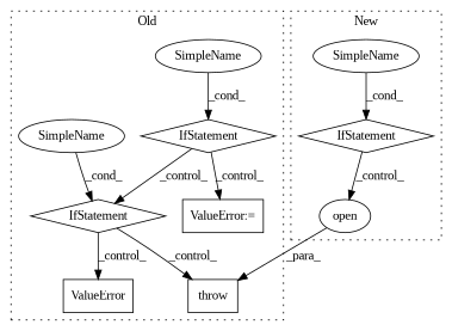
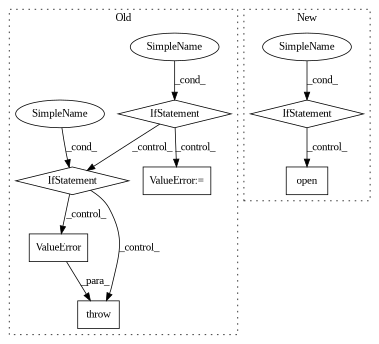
  digraph {
    fontname="Liberation Serif"
    node [a=25 fontname="Liberation Serif" l="4,2" shape=box]
    edge [fontname="Liberation Serif"]
    n1 [a=32 l="11,1" label=ValueError s="1463,1521"]
    n2 [label=IfStatement s="1411,1445" shape=diamond]
    n3 [a=42 l=15 label=SimpleName s=1255 shape=ellipse]
    n4 [label=IfStatement s="1251,1270" shape=diamond]
    n5 [a=53 l=6 label=throw s=1457]
    n6 [a=42 label=SimpleName shape=ellipse l=""]
    n7 [a=7 l=1 label="ValueError:=" s=1281]
-   n8 [a=32 l="5,1" label=open s="1743,1759" shape=ellipse]
+   n8 [a=32 l="5,1" label=open s="1743,1759"]
    n9 [label=IfStatement s="1661,1680" shape=diamond]
    n10 [a=42 l=15 label=SimpleName s=1665 shape=ellipse]
    subgraph cluster_1 {
      label=Old
      style=dotted
      n1
      n2
      n3
      n4
      n5
      n6
      n7
    }
    subgraph cluster_2 {
      label=New
      style=dotted
      n8
      n9
      n10
    }
-   n8 -> n5 [label=_para_]
+   n1 -> n5 [label=_para_]
    n2 -> n1 [label=_control_]
    n2 -> n5 [label=_control_]
    n3 -> n4 [label=_cond_]
    n4 -> n2 [label=_control_]
    n4 -> n7 [label=_control_]
    n6 -> n2 [label=_cond_]
    n9 -> n8 [label=_control_]
    n10 -> n9 [label=_cond_]
  }
